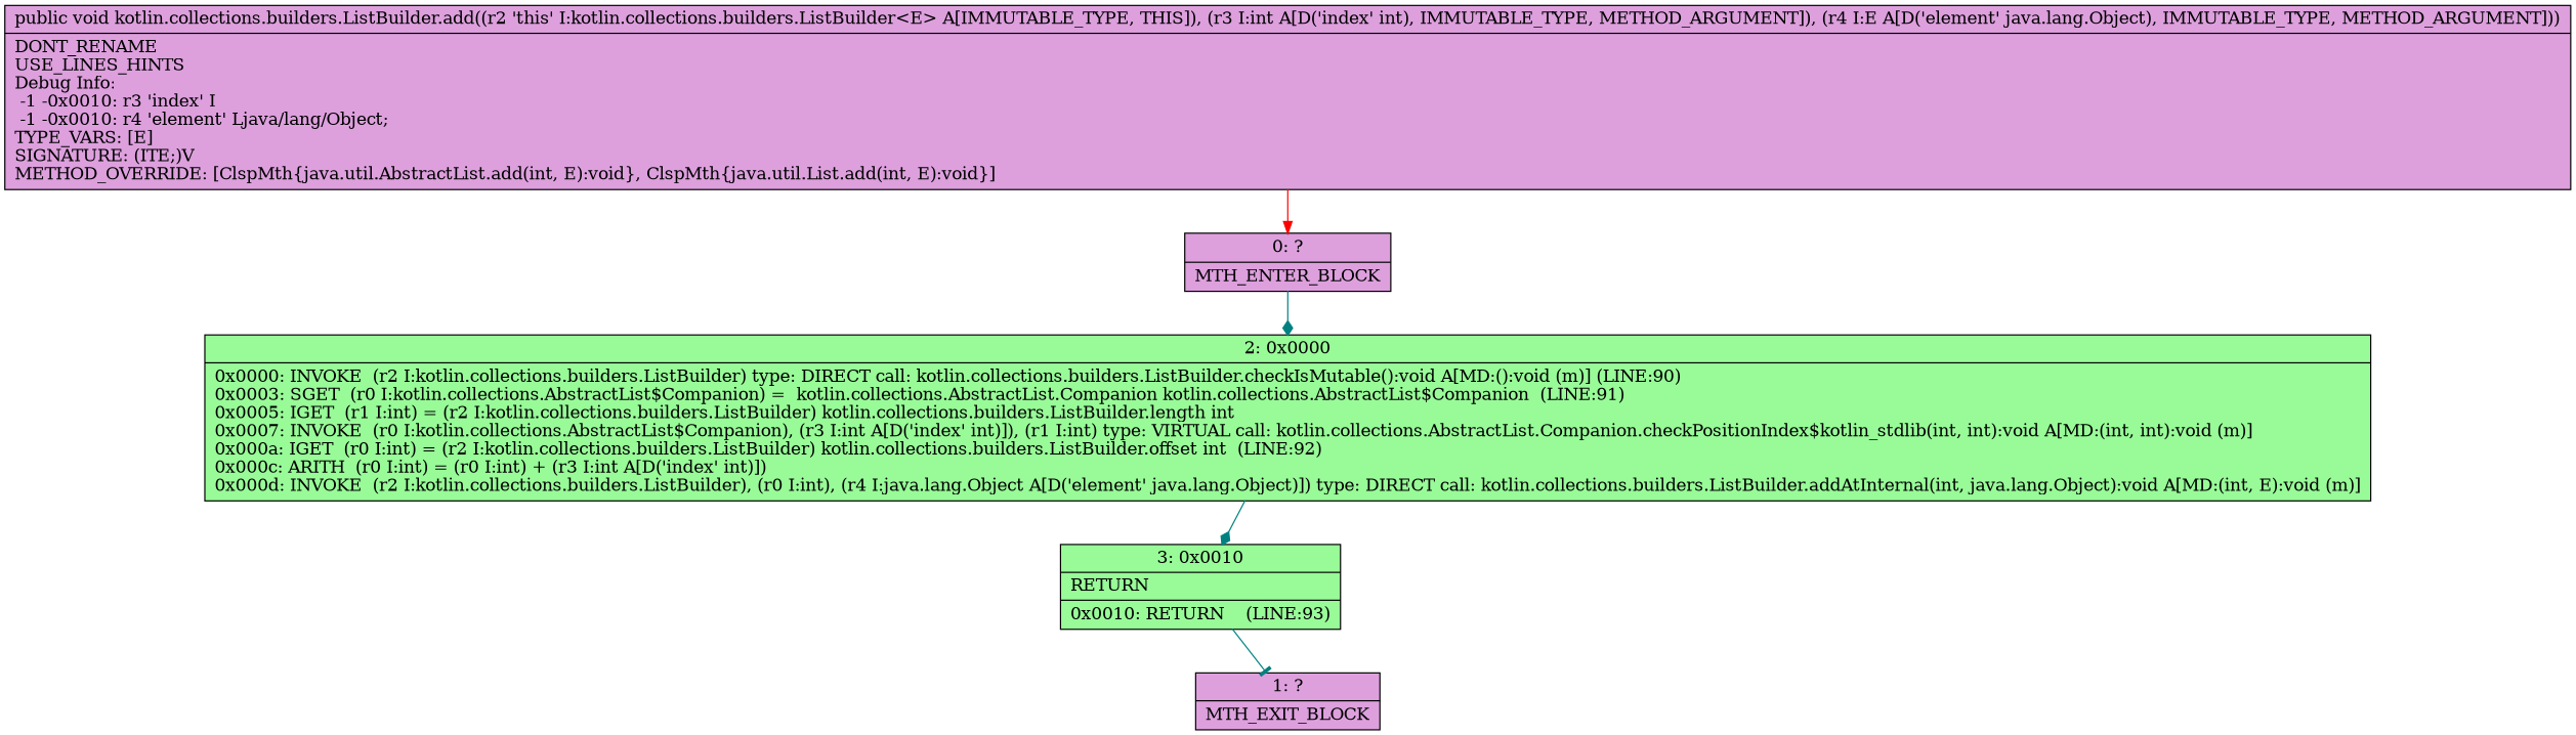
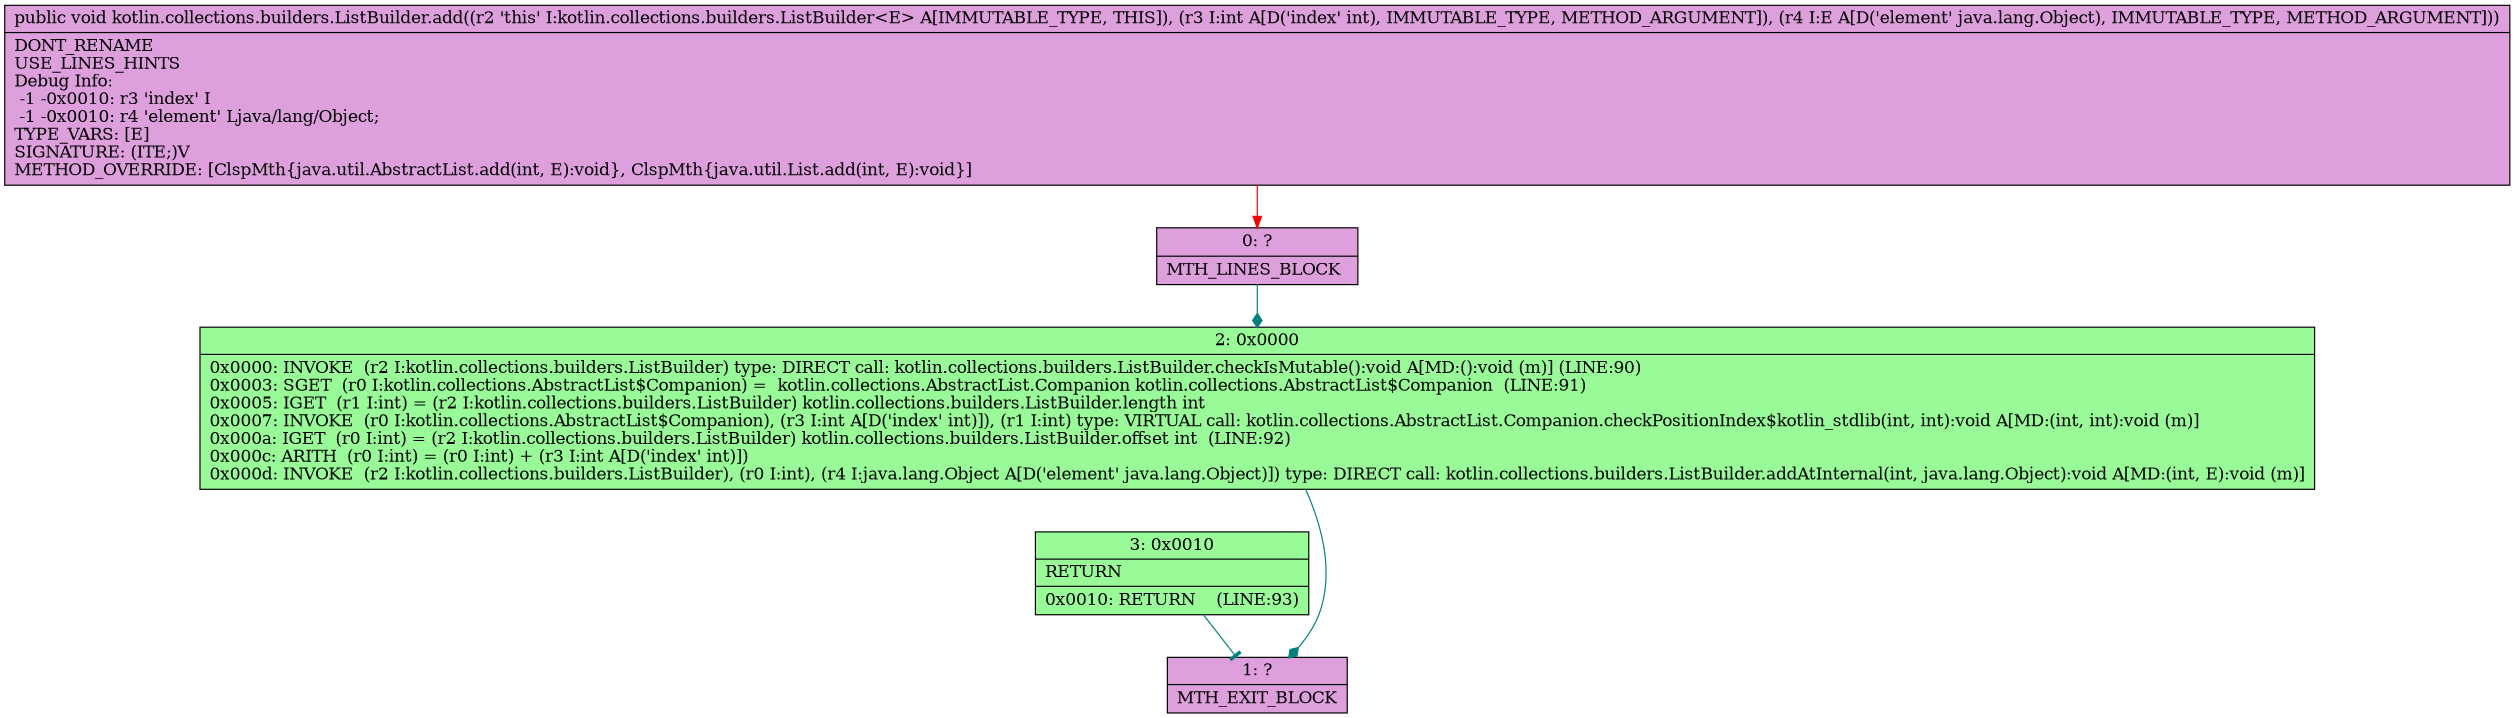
  digraph {
    node [fillcolor=plum shape=record style=filled]
    edge [arrowhead=diamond color=teal]
-   n1 [label="{0\:\ ?|MTH_ENTER_BLOCK\l}"]
+   n1 [label="{0\:\ ?|MTH_LINES_BLOCK\l}"]
    n2 [fillcolor=palegreen label="{2\:\ 0x0000|0x0000: INVOKE  (r2 I:kotlin.collections.builders.ListBuilder) type: DIRECT call: kotlin.collections.builders.ListBuilder.checkIsMutable():void A[MD:():void (m)] (LINE:90)\l0x0003: SGET  (r0 I:kotlin.collections.AbstractList$Companion) =  kotlin.collections.AbstractList.Companion kotlin.collections.AbstractList$Companion  (LINE:91)\l0x0005: IGET  (r1 I:int) = (r2 I:kotlin.collections.builders.ListBuilder) kotlin.collections.builders.ListBuilder.length int \l0x0007: INVOKE  (r0 I:kotlin.collections.AbstractList$Companion), (r3 I:int A[D('index' int)]), (r1 I:int) type: VIRTUAL call: kotlin.collections.AbstractList.Companion.checkPositionIndex$kotlin_stdlib(int, int):void A[MD:(int, int):void (m)]\l0x000a: IGET  (r0 I:int) = (r2 I:kotlin.collections.builders.ListBuilder) kotlin.collections.builders.ListBuilder.offset int  (LINE:92)\l0x000c: ARITH  (r0 I:int) = (r0 I:int) + (r3 I:int A[D('index' int)]) \l0x000d: INVOKE  (r2 I:kotlin.collections.builders.ListBuilder), (r0 I:int), (r4 I:java.lang.Object A[D('element' java.lang.Object)]) type: DIRECT call: kotlin.collections.builders.ListBuilder.addAtInternal(int, java.lang.Object):void A[MD:(int, E):void (m)]\l}"]
    n3 [fillcolor=palegreen label="{3\:\ 0x0010|RETURN\l|0x0010: RETURN    (LINE:93)\l}"]
    n4 [label="{1\:\ ?|MTH_EXIT_BLOCK\l}"]
    n5 [label="{public void kotlin.collections.builders.ListBuilder.add((r2 'this' I:kotlin.collections.builders.ListBuilder\<E\> A[IMMUTABLE_TYPE, THIS]), (r3 I:int A[D('index' int), IMMUTABLE_TYPE, METHOD_ARGUMENT]), (r4 I:E A[D('element' java.lang.Object), IMMUTABLE_TYPE, METHOD_ARGUMENT]))  | DONT_RENAME\lUSE_LINES_HINTS\lDebug Info:\l  \-1 \-0x0010: r3 'index' I\l  \-1 \-0x0010: r4 'element' Ljava\/lang\/Object;\lTYPE_VARS: [E]\lSIGNATURE: (ITE;)V\lMETHOD_OVERRIDE: [ClspMth\{java.util.AbstractList.add(int, E):void\}, ClspMth\{java.util.List.add(int, E):void\}]\l}"]
    n1 -> n2
-   n2 -> n3
+   n2 -> n4
    n3 -> n4 [arrowhead=tee]
    n5 -> n1 [arrowhead=normal color=red]
  }
